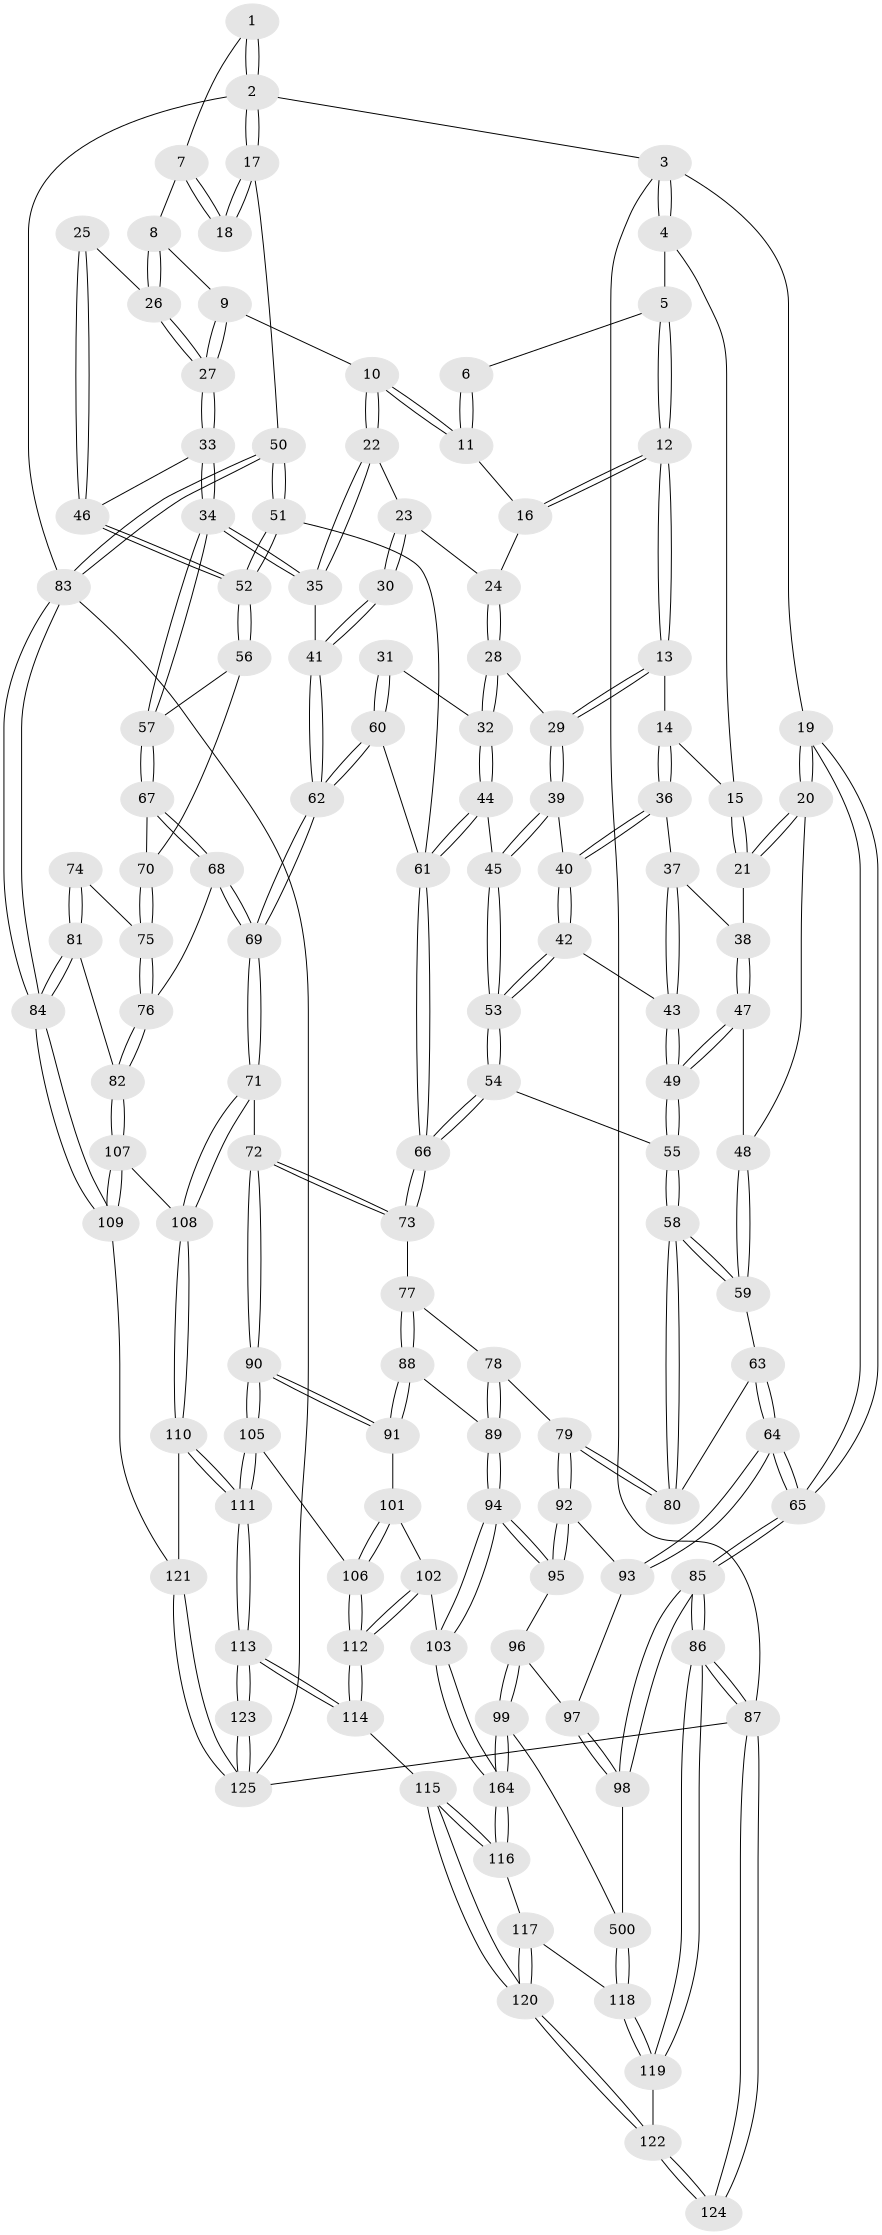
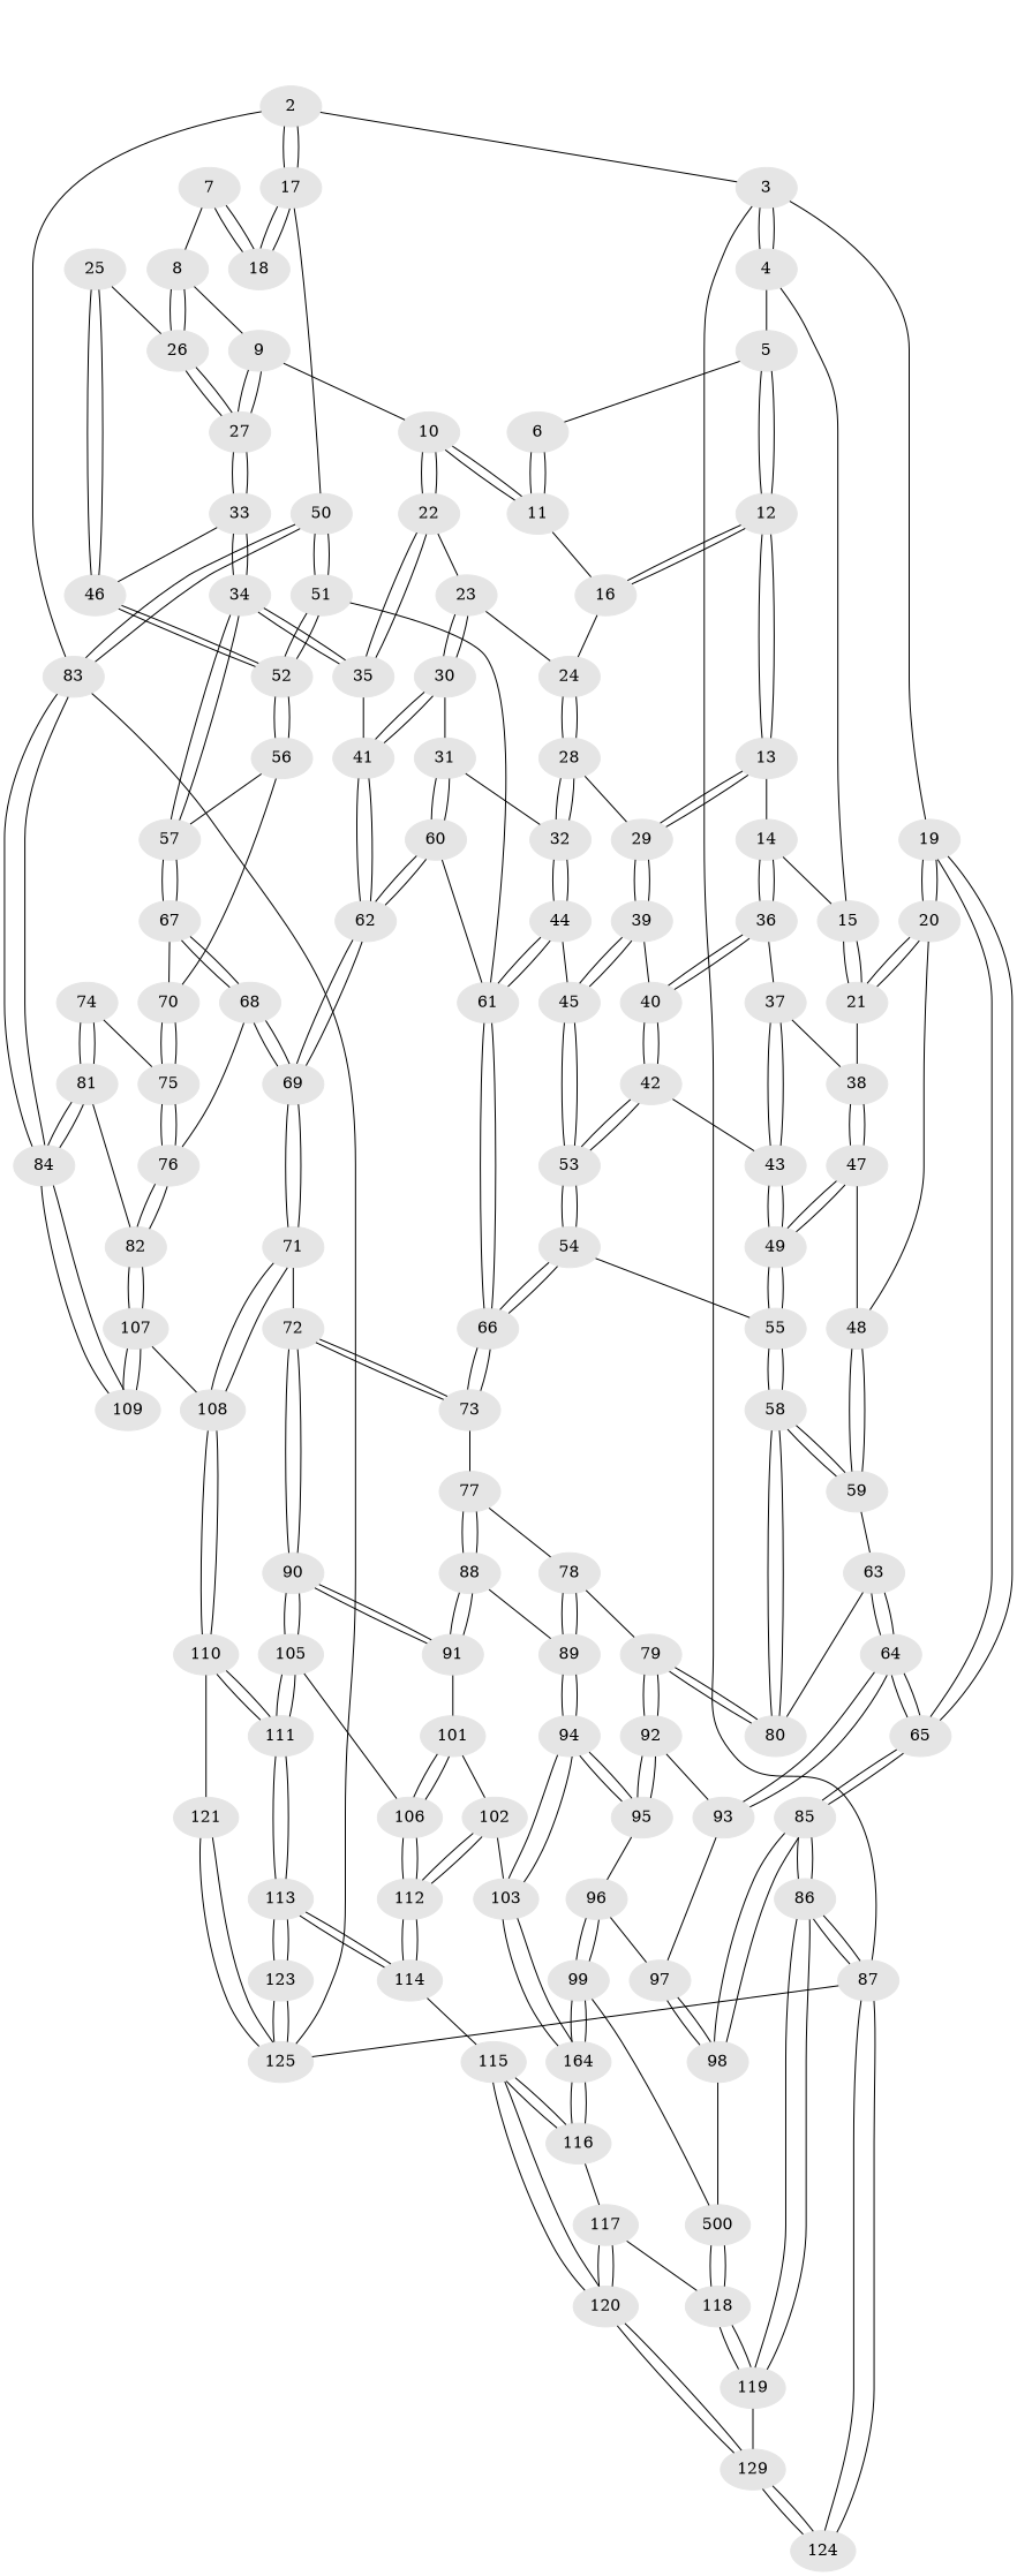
  graph {
    node [color=gray90 style=filled]
-   1
    2
    7
    3
    17
    83
    8
    18
    4
    19
    87
    50
    84
    125
    5
    15
    20
    65
    124
    6
    12
    21
    11
    16
    13
    9
    26
    10
    27
    22
    33
    23
    35
    24
    14
    29
    36
    39
    37
    40
    38
    28
    51
    25
    46
    48
    85
    59
    47
    30
    41
    31
    32
    52
    34
    44
    45
    60
    62
    61
    57
    67
    43
    42
    49
    53
    69
    54
    55
    66
    56
    63
    58
    74
    75
    81
    70
    73
    80
    68
    64
    71
    93
    97
    86
    98
    77
    76
    82
    72
    108
    90
    110
    91
    105
    78
    88
    107
    79
    89
    92
    94
    95
    109
    121
    119
    n107 [label=500]
-   122
+   122 [label=129]
    101
    103
    106
    111
    102
    96
    n115 [label=164]
    99
    118
    116
    112
    114
    117
    113
    123
    115
    120
-   1 -- 2
-   1 -- 2
-   1 -- 7
    2 -- 3
    2 -- 17
    2 -- 17
    2 -- 83
    7 -- 8
    7 -- 18
    7 -- 18
    3 -- 4
    3 -- 4
    3 -- 19
    3 -- 87
    17 -- 18
    17 -- 18
    17 -- 50
    83 -- 84
    83 -- 84
    83 -- 125
    8 -- 9
    8 -- 26
    8 -- 26
    4 -- 5
    4 -- 15
    19 -- 20
    19 -- 20
    19 -- 65
    19 -- 65
    87 -- 125
    87 -- 124
    87 -- 124
    50 -- 83
    50 -- 83
    50 -- 51
    50 -- 51
    84 -- 109
    84 -- 109
    5 -- 6
    5 -- 12
    5 -- 12
    15 -- 21
    15 -- 21
    20 -- 21
    20 -- 21
    20 -- 48
    65 -- 85
    65 -- 85
    6 -- 11
    6 -- 11
    12 -- 16
    12 -- 16
    12 -- 13
    12 -- 13
    21 -- 38
    11 -- 16
    16 -- 24
    13 -- 14
    13 -- 29
    13 -- 29
    9 -- 10
    9 -- 27
    9 -- 27
    26 -- 27
    26 -- 27
    10 -- 11
    10 -- 11
    10 -- 22
    10 -- 22
    27 -- 33
    27 -- 33
    22 -- 23
    22 -- 35
    22 -- 35
    33 -- 46
    33 -- 34
    33 -- 34
    23 -- 24
    23 -- 30
    23 -- 30
    35 -- 41
    24 -- 28
    24 -- 28
    14 -- 15
    14 -- 36
    14 -- 36
    29 -- 39
    29 -- 39
    36 -- 37
    36 -- 40
    36 -- 40
    39 -- 40
    39 -- 45
    39 -- 45
    37 -- 38
    37 -- 43
    37 -- 43
    40 -- 42
    40 -- 42
    38 -- 47
    38 -- 47
    28 -- 29
    28 -- 32
    28 -- 32
    51 -- 52
    51 -- 52
    51 -- 61
    25 -- 26
    25 -- 46
    25 -- 46
    46 -- 52
    46 -- 52
    48 -- 59
    48 -- 59
    85 -- 86
    85 -- 86
    85 -- 98
    85 -- 98
    59 -- 63
    47 -- 48
    47 -- 49
    47 -- 49
    30 -- 41
    30 -- 41
+   30 -- 31
    41 -- 62
    41 -- 62
    31 -- 32
    31 -- 60
    31 -- 60
    32 -- 44
    32 -- 44
    52 -- 56
    52 -- 56
    34 -- 35
    34 -- 35
    34 -- 57
    34 -- 57
    44 -- 45
    44 -- 61
    44 -- 61
    45 -- 53
    45 -- 53
    60 -- 62
    60 -- 62
    60 -- 61
    62 -- 69
    62 -- 69
    61 -- 66
    61 -- 66
    57 -- 67
    57 -- 67
    67 -- 70
    67 -- 68
    67 -- 68
    43 -- 49
    43 -- 49
    42 -- 43
    42 -- 53
    42 -- 53
    49 -- 55
    49 -- 55
    53 -- 54
    53 -- 54
    69 -- 71
    69 -- 71
    54 -- 55
    54 -- 66
    54 -- 66
    55 -- 58
    55 -- 58
    66 -- 73
    66 -- 73
    56 -- 57
    56 -- 70
    63 -- 80
    63 -- 64
    63 -- 64
    58 -- 59
    58 -- 59
    58 -- 80
    58 -- 80
    74 -- 75
    74 -- 81
    74 -- 81
    75 -- 76
    75 -- 76
    81 -- 84
    81 -- 84
    81 -- 82
    70 -- 75
    70 -- 75
    73 -- 77
    68 -- 69
    68 -- 69
    68 -- 76
    64 -- 65
    64 -- 65
    64 -- 93
    64 -- 93
    71 -- 72
    71 -- 108
    71 -- 108
    93 -- 97
    97 -- 98
    97 -- 98
    86 -- 87
    86 -- 87
    86 -- 119
    86 -- 119
    98 -- n107
    77 -- 78
    77 -- 88
    77 -- 88
    76 -- 82
    76 -- 82
    82 -- 107
    82 -- 107
    72 -- 73
    72 -- 73
    72 -- 90
    72 -- 90
    108 -- 110
    108 -- 110
    90 -- 91
    90 -- 91
    90 -- 105
    90 -- 105
    110 -- 121
    110 -- 111
    110 -- 111
    91 -- 101
    105 -- 106
    105 -- 111
    105 -- 111
    78 -- 79
    78 -- 89
    78 -- 89
    88 -- 91
    88 -- 91
    88 -- 89
    107 -- 108
    107 -- 109
    107 -- 109
    79 -- 80
    79 -- 80
    79 -- 92
    79 -- 92
    89 -- 94
    89 -- 94
    92 -- 93
    92 -- 95
    92 -- 95
    94 -- 95
    94 -- 95
    94 -- 103
    94 -- 103
    95 -- 96
-   109 -- 121
    121 -- 125
    121 -- 125
    119 -- 122
    n107 -- 118
    n107 -- 118
    122 -- 124
    122 -- 124
    101 -- 106
    101 -- 106
    101 -- 102
    103 -- n115
    103 -- n115
    106 -- 112
    106 -- 112
    111 -- 113
    111 -- 113
    102 -- 103
    102 -- 112
    102 -- 112
    96 -- 97
    96 -- 99
    96 -- 99
    n115 -- 116
    n115 -- 116
    99 -- n107
    99 -- n115
    99 -- n115
    118 -- 119
    118 -- 119
    116 -- 117
    112 -- 114
    112 -- 114
    114 -- 115
    117 -- 118
    117 -- 120
    117 -- 120
    113 -- 114
    113 -- 114
    113 -- 123
    113 -- 123
    123 -- 125
    123 -- 125
    115 -- 116
    115 -- 116
    115 -- 120
    115 -- 120
    120 -- 122
    120 -- 122
  }
